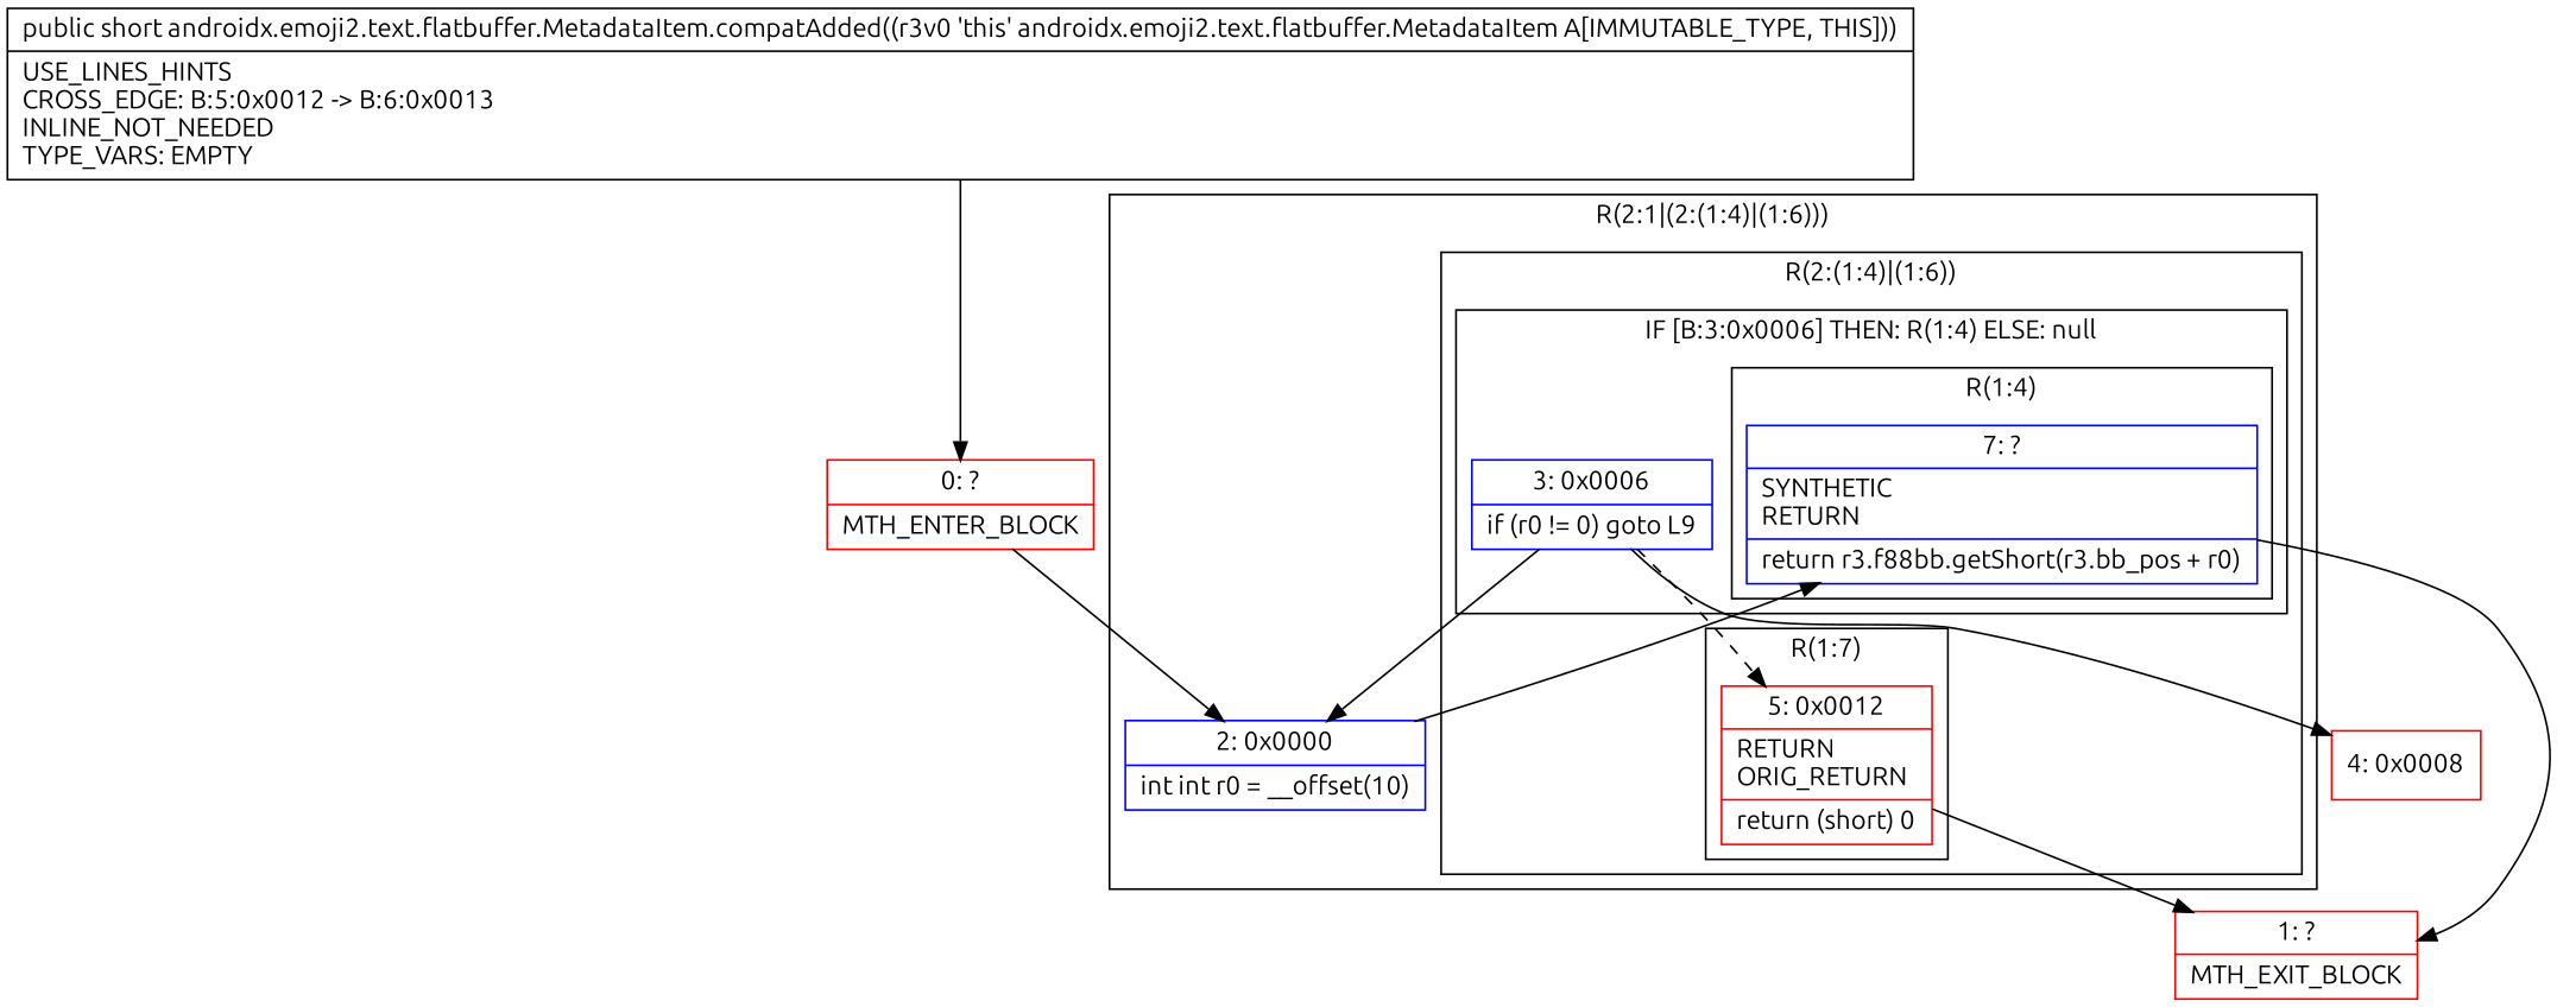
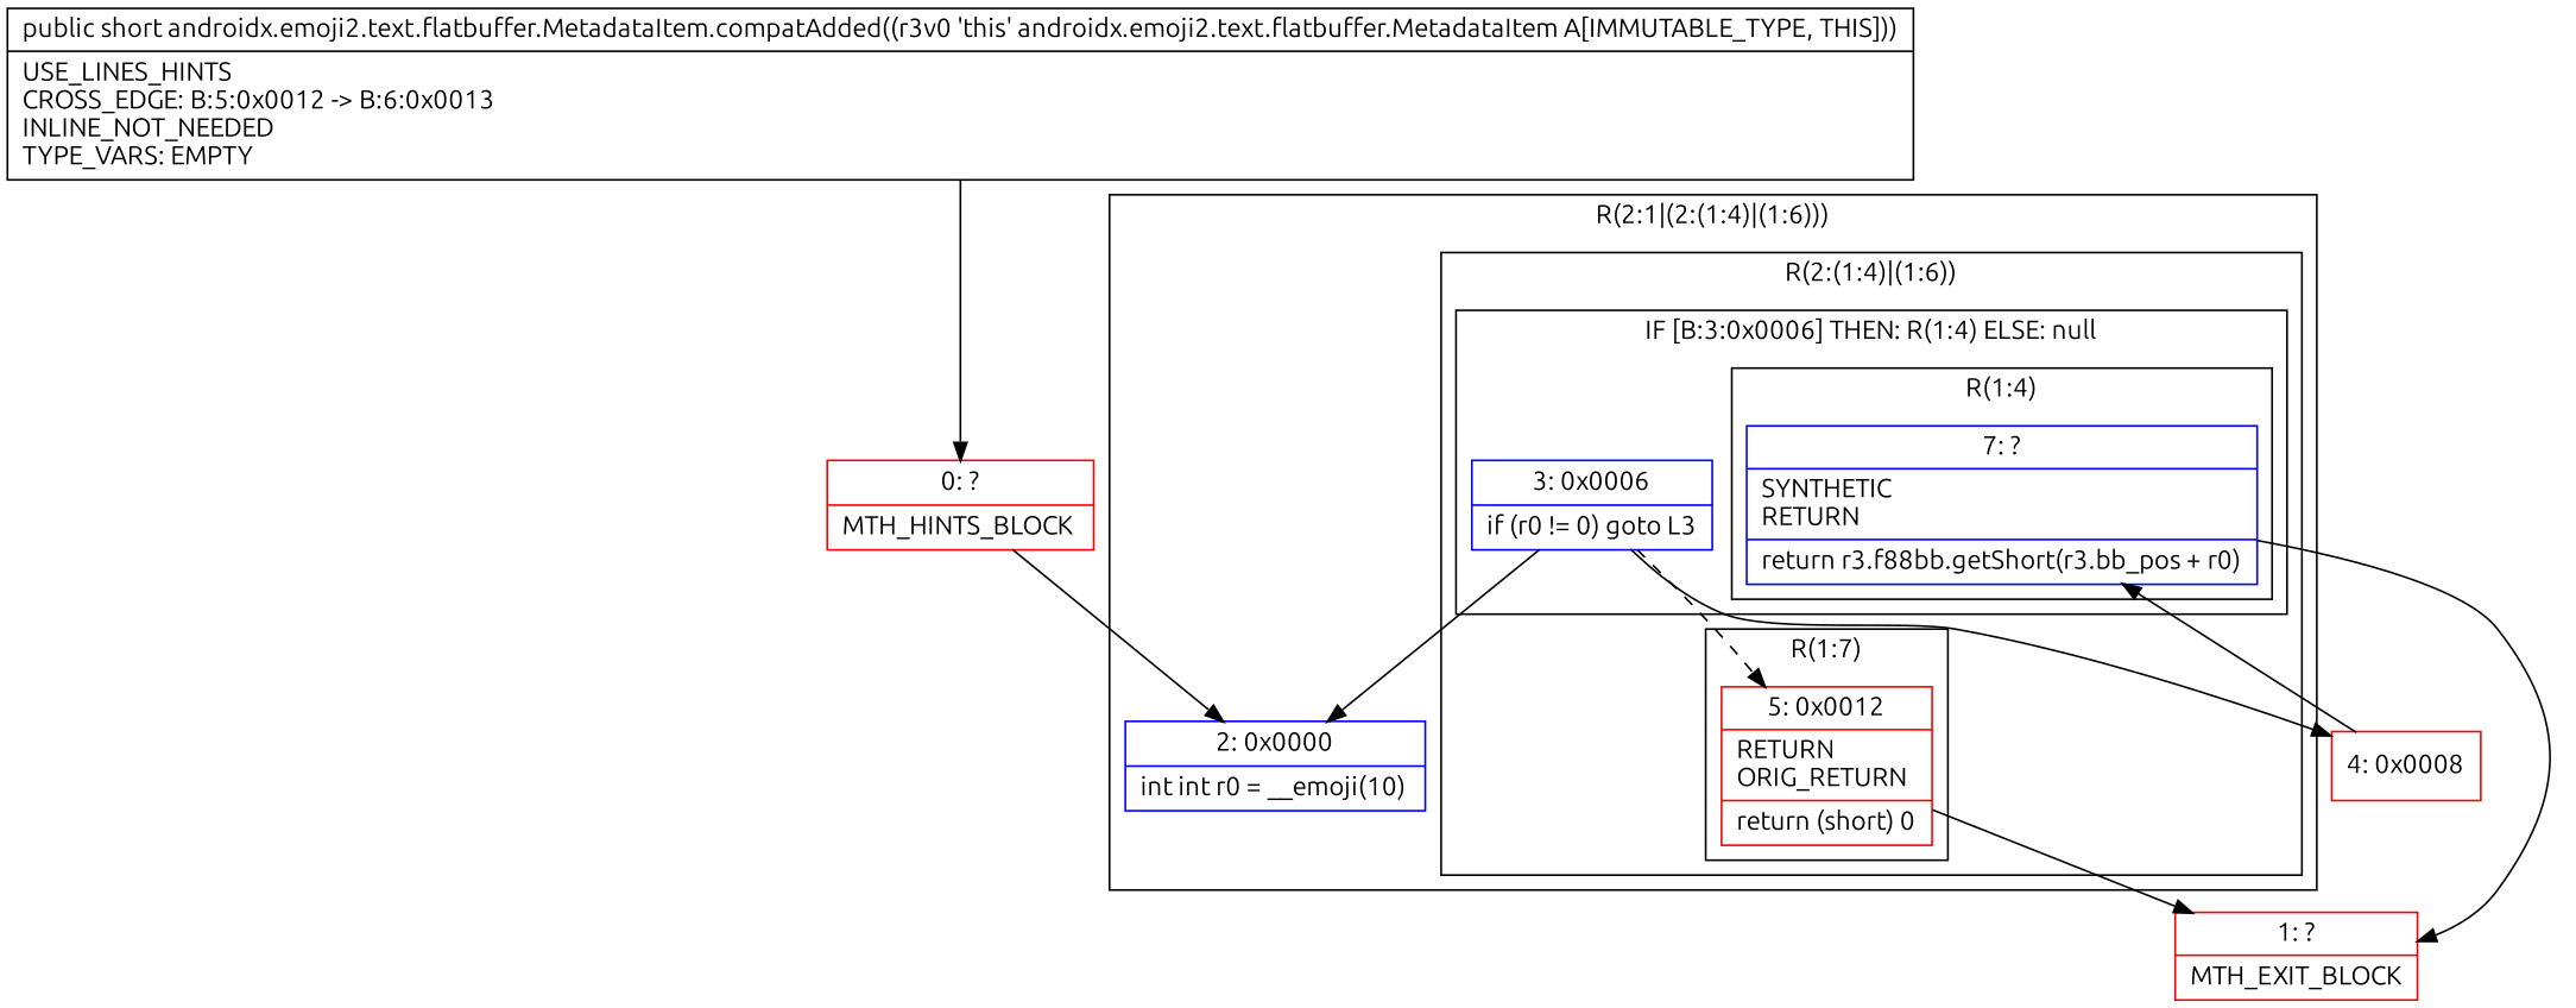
  digraph {
    fontname=Ubuntu
    node [color=red fontname=Ubuntu shape=record]
    edge [fontname=Ubuntu]
    n1 [color=blue label="{7\:\ ?|SYNTHETIC\lRETURN\l|return r3.f88bb.getShort(r3.bb_pos + r0)\l}"]
-   n2 [color=blue label="{3\:\ 0x0006|if (r0 != 0) goto L9\l}"]
+   n2 [color=blue label="{3\:\ 0x0006|if (r0 != 0) goto L3\l}"]
    n3 [label="{5\:\ 0x0012|RETURN\lORIG_RETURN\l|return (short) 0\l}"]
-   n4 [color=blue label="{2\:\ 0x0000|int int r0 = __offset(10)\l}"]
+   n4 [color=blue label="{2\:\ 0x0000|int int r0 = __emoji(10)\l}"]
    n5 [label="{1\:\ ?|MTH_EXIT_BLOCK\l}"]
    n6 [label="{4\:\ 0x0008}"]
-   n7 [label="{0\:\ ?|MTH_ENTER_BLOCK\l}"]
+   n7 [label="{0\:\ ?|MTH_HINTS_BLOCK\l}"]
    n8 [label="{public short androidx.emoji2.text.flatbuffer.MetadataItem.compatAdded((r3v0 'this' androidx.emoji2.text.flatbuffer.MetadataItem A[IMMUTABLE_TYPE, THIS]))  | USE_LINES_HINTS\lCROSS_EDGE: B:5:0x0012 \-\> B:6:0x0013\lINLINE_NOT_NEEDED\lTYPE_VARS: EMPTY\l}" color=""]
    subgraph cluster_1 {
      label="R(2:1|(2:(1:4)|(1:6)))"
      n4
      subgraph cluster_2 {
        label="R(2:(1:4)|(1:6))"
        subgraph cluster_3 {
          label="IF [B:3:0x0006] THEN: R(1:4) ELSE: null"
          n2
          subgraph cluster_4 {
            label="R(1:4)"
            n1
          }
        }
        subgraph cluster_5 {
          label="R(1:7)"
          n3
        }
      }
    }
    n1 -> n5
    n2 -> n3 [style=dashed]
    n2 -> n4
    n2 -> n6
    n3 -> n5
-   n4 -> n1
+   n6 -> n1
    n7 -> n4
    n8 -> n7
  }
